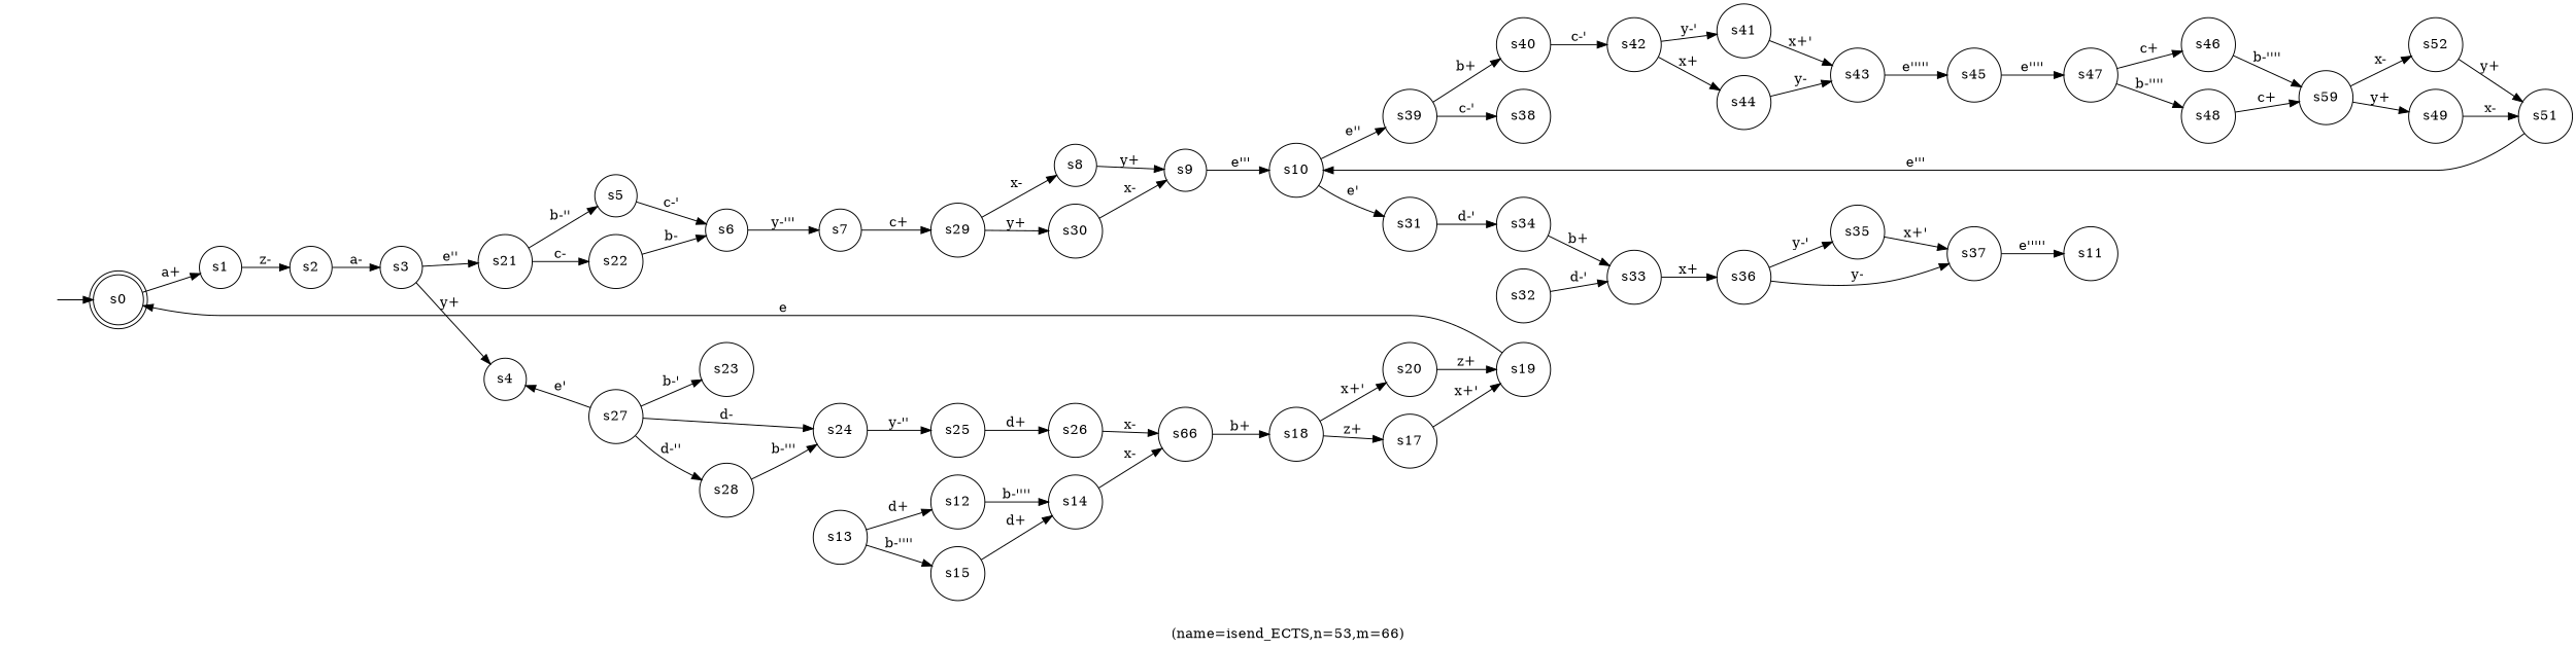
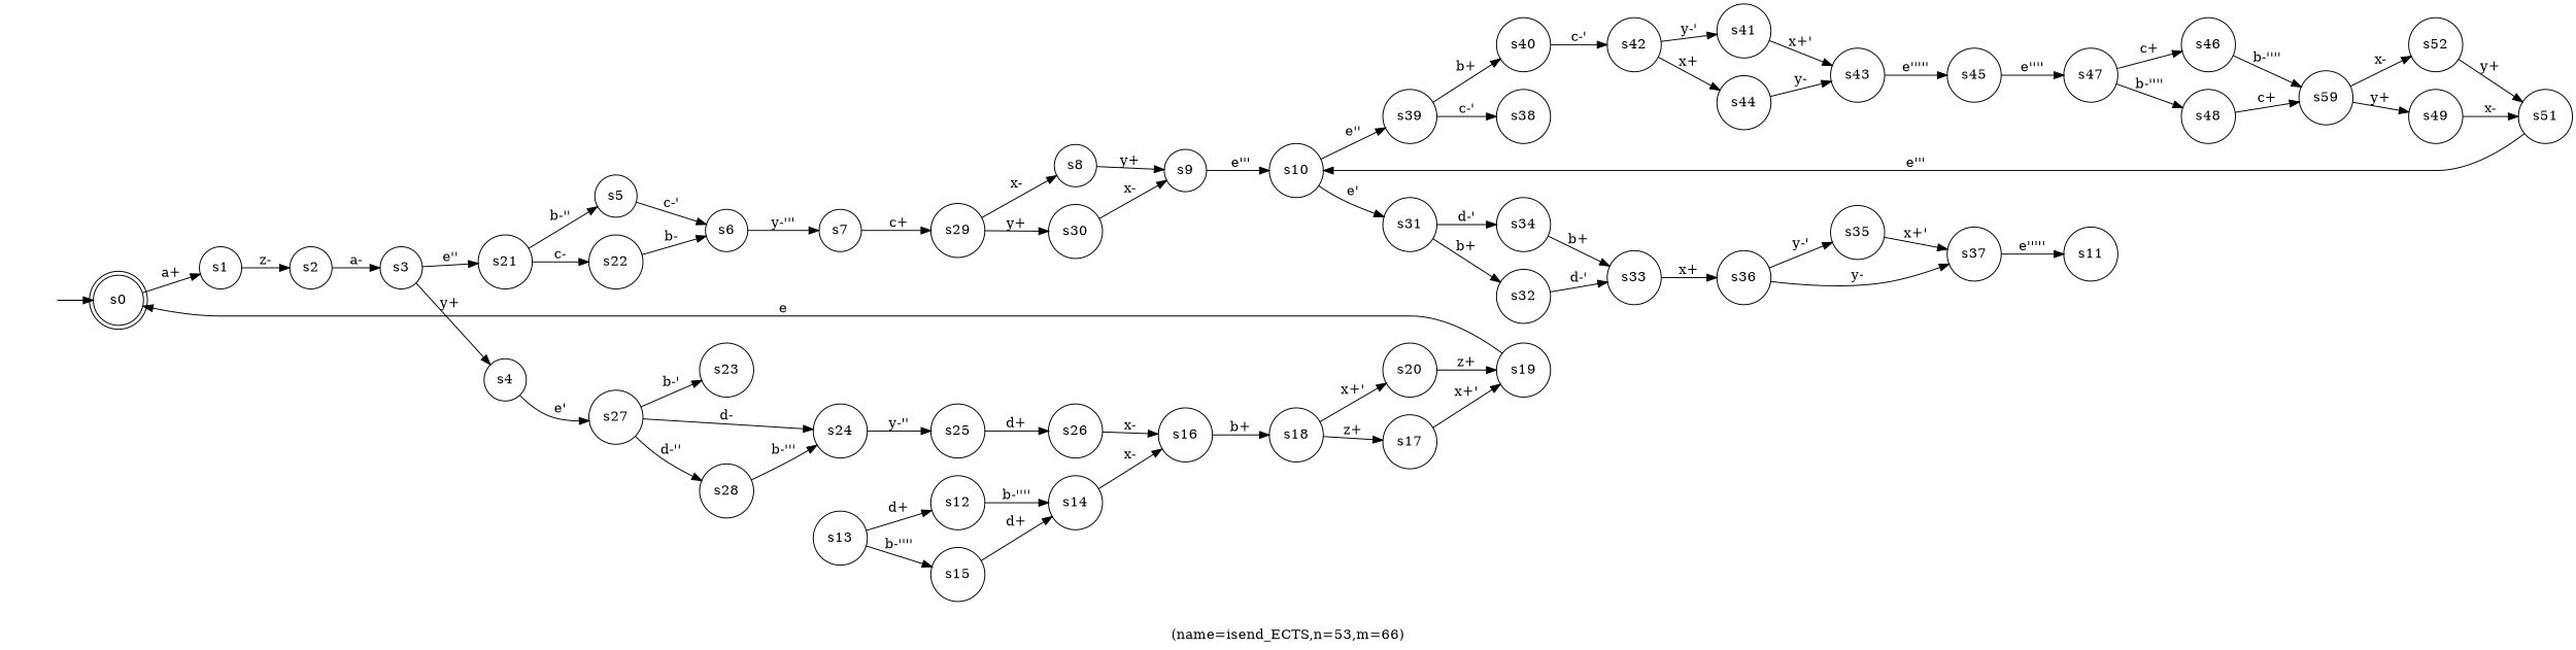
  digraph {
    label="(name=isend_ECTS,n=53,m=66)"
    rankdir=LR
    node [shape=circle]
    _nil [style=invis shape=""]
    s0 [shape=doublecircle]
    s1
    s2
    s19
    s49
    s51
    s10
    s39
    s31
    s29
    s8
    s30
    s9
    s26
-   s16 [label=s66]
+   s16
    s18
    s17
    s20
    n20 [label=s59]
    s52
    s14
    s21
    s22
    s5
    s6
    s7
    s40
    s38
    s42
    s44
    s41
    s34
    s33
    s36
    s35
    s37
    s32
    s43
    s11
    s45
    s47
    s46
    s48
    s3
    s4
    s27
    s23
    s24
    s28
    s15
    s13
    s12
    s25
    _nil -> s0
    s0 -> s1 [label="a+"]
    s1 -> s2 [label="z-"]
    s2 -> s3 [label="a-"]
    s19 -> s0 [label=e]
    s49 -> s51 [label="x-"]
    s51 -> s10 [label="e'''"]
    s10 -> s39 [label="e''"]
    s10 -> s31 [label="e'"]
    s39 -> s40 [label="b+"]
    s39 -> s38 [label="c-'"]
    s31 -> s34 [label="d-'"]
+   s31 -> s32 [label="b+"]
    s29 -> s8 [label="x-"]
    s29 -> s30 [label="y+"]
    s8 -> s9 [label="y+"]
    s30 -> s9 [label="x-"]
    s9 -> s10 [label="e'''"]
    s26 -> s16 [label="x-"]
    s16 -> s18 [label="b+"]
    s18 -> s17 [label="z+"]
    s18 -> s20 [label="x+'"]
    s17 -> s19 [label="x+'"]
    s20 -> s19 [label="z+"]
    n20 -> s49 [label="y+"]
    n20 -> s52 [label="x-"]
    s52 -> s51 [label="y+"]
    s14 -> s16 [label="x-"]
    s21 -> s22 [label="c-"]
    s21 -> s5 [label="b-''"]
    s22 -> s6 [label="b-"]
    s5 -> s6 [label="c-'"]
    s6 -> s7 [label="y-'''"]
    s7 -> s29 [label="c+"]
    s40 -> s42 [label="c-'"]
    s42 -> s44 [label="x+"]
    s42 -> s41 [label="y-'"]
    s44 -> s43 [label="y-"]
    s41 -> s43 [label="x+'"]
    s34 -> s33 [label="b+"]
    s33 -> s36 [label="x+"]
    s36 -> s35 [label="y-'"]
    s36 -> s37 [label="y-"]
    s35 -> s37 [label="x+'"]
    s37 -> s11 [label="e'''''"]
    s32 -> s33 [label="d-'"]
    s43 -> s45 [label="e'''''"]
    s45 -> s47 [label="e''''"]
    s47 -> s46 [label="c+"]
    s47 -> s48 [label="b-''''"]
    s46 -> n20 [label="b-''''"]
    s48 -> n20 [label="c+"]
    s3 -> s21 [label="e''"]
    s3 -> s4 [label="y+"]
-   s27 -> s4 [label="e'"]
+   s4 -> s27 [label="e'"]
    s27 -> s23 [label="b-'"]
    s27 -> s24 [label="d-"]
    s27 -> s28 [label="d-''"]
    s24 -> s25 [label="y-''"]
    s28 -> s24 [label="b-'''"]
    s15 -> s14 [label="d+"]
    s13 -> s15 [label="b-''''"]
    s13 -> s12 [label="d+"]
    s12 -> s14 [label="b-''''"]
    s25 -> s26 [label="d+"]
  }
